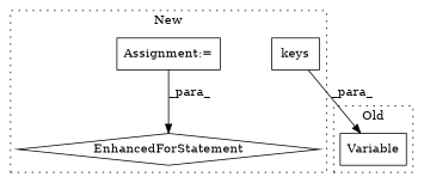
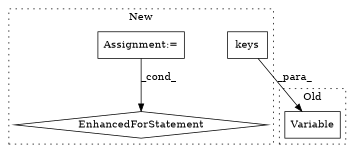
  digraph {
    node [a=32 l="57,2" s="5740,5828" shape=box]
    n1 [l=6 label=keys s=5821]
    n2 [a=70 label=EnhancedForStatement shape=diamond]
    n3 [a=7 label="Assignment:="]
    n4 [l="9,1" label=Variable s="6011,6038"]
    subgraph cluster_1 {
      label=New
      style=dotted
      n1
      n2
      n3
    }
    subgraph cluster_2 {
      label=Old
      style=dotted
      n4
    }
    n1 -> n4 [label=_para_]
-   n3 -> n2 [label=_para_]
+   n3 -> n2 [label=_cond_]
  }
